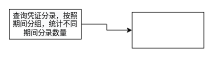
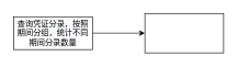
  <mxCell id="0" />
  <mxCell id="1" parent="0" />
  <mxCell id="2" value="" style="edgeStyle=orthogonalEdgeStyle;rounded=0;orthogonalLoop=1;jettySize=auto;html=1;" edge="1" parent="1" source="3" target="4"><mxGeometry relative="1" as="geometry" /></mxCell>
- <mxCell id="3" value="&lt;meta charset=&quot;utf-8&quot;&gt;&lt;span style=&quot;color: rgb(0, 0, 0); font-family: helvetica; font-size: 12px; font-style: normal; font-weight: 400; letter-spacing: normal; text-align: center; text-indent: 0px; text-transform: none; word-spacing: 0px; background-color: rgb(248, 249, 250); display: inline; float: none;&quot;&gt;查询凭证分录，按照期间分组，统计不同期间分录数量&lt;/span&gt;" style="rounded=0;whiteSpace=wrap;html=1;" vertex="1" parent="1"><mxGeometry x="15" y="15" width="120" height="50" as="geometry" /></mxCell>
+ <mxCell id="3" value="&lt;meta charset=&quot;utf-8&quot;&gt;&lt;span style=&quot;color: rgb(0, 0, 0); font-family: helvetica; font-size: 12px; font-style: normal; font-weight: 400; letter-spacing: normal; text-align: center; text-indent: 0px; text-transform: none; word-spacing: 0px; background-color: rgb(248, 249, 250); display: inline; float: none;&quot;&gt;查询凭证分录，按照期间分组，统计不同期间分录数量&lt;/span&gt;" style="rounded=0;whiteSpace=wrap;html=1;" vertex="1" parent="1"><mxGeometry x="20" y="25" width="120" height="50" as="geometry" /></mxCell>
  <mxCell id="4" value="" style="whiteSpace=wrap;html=1;rounded=0;" vertex="1" parent="1"><mxGeometry x="220" y="20" width="120" height="60" as="geometry" /></mxCell>
